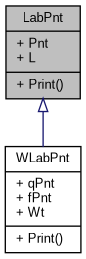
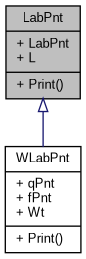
  digraph {
    fontname="Liberation Sans"
    node [color=black fontname="Liberation Sans" fontsize=10 shape=record style=filled]
-   n1 [fillcolor=grey75 fontcolor=black height=0.2 label="{LabPnt\n|+ Pnt\l+ L\l|+ Print()\l}" width=0.4]
+   n1 [fillcolor=grey75 fontcolor=black height=0.2 label="{LabPnt\n|+ LabPnt\l+ L\l|+ Print()\l}" width=0.4]
    n2 [fillcolor=white height=0.2 label="{WLabPnt\n|+ qPnt\l+ fPnt\l+ Wt\l|+ Print()\l}" width=0.4]
    n1 -> n2 [arrowtail=onormal color=midnightblue dir=back fontname="Liberation Sans" fontsize=10 labelfontname=FreeSans labelfontsize=10 style=solid]
  }
